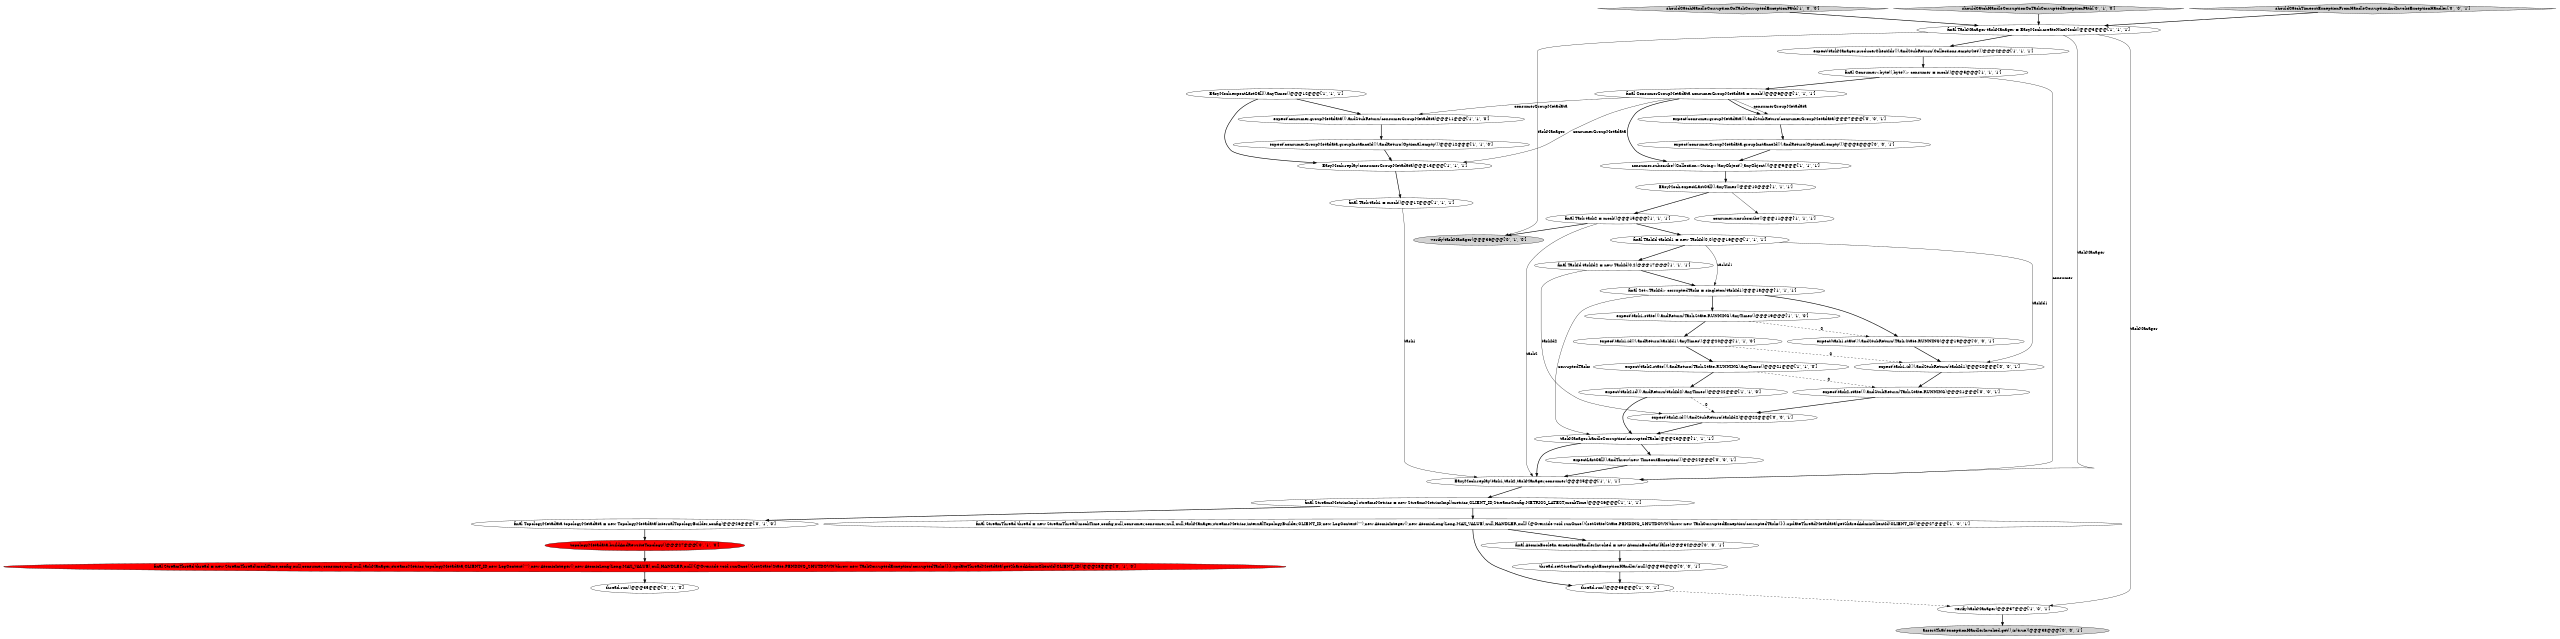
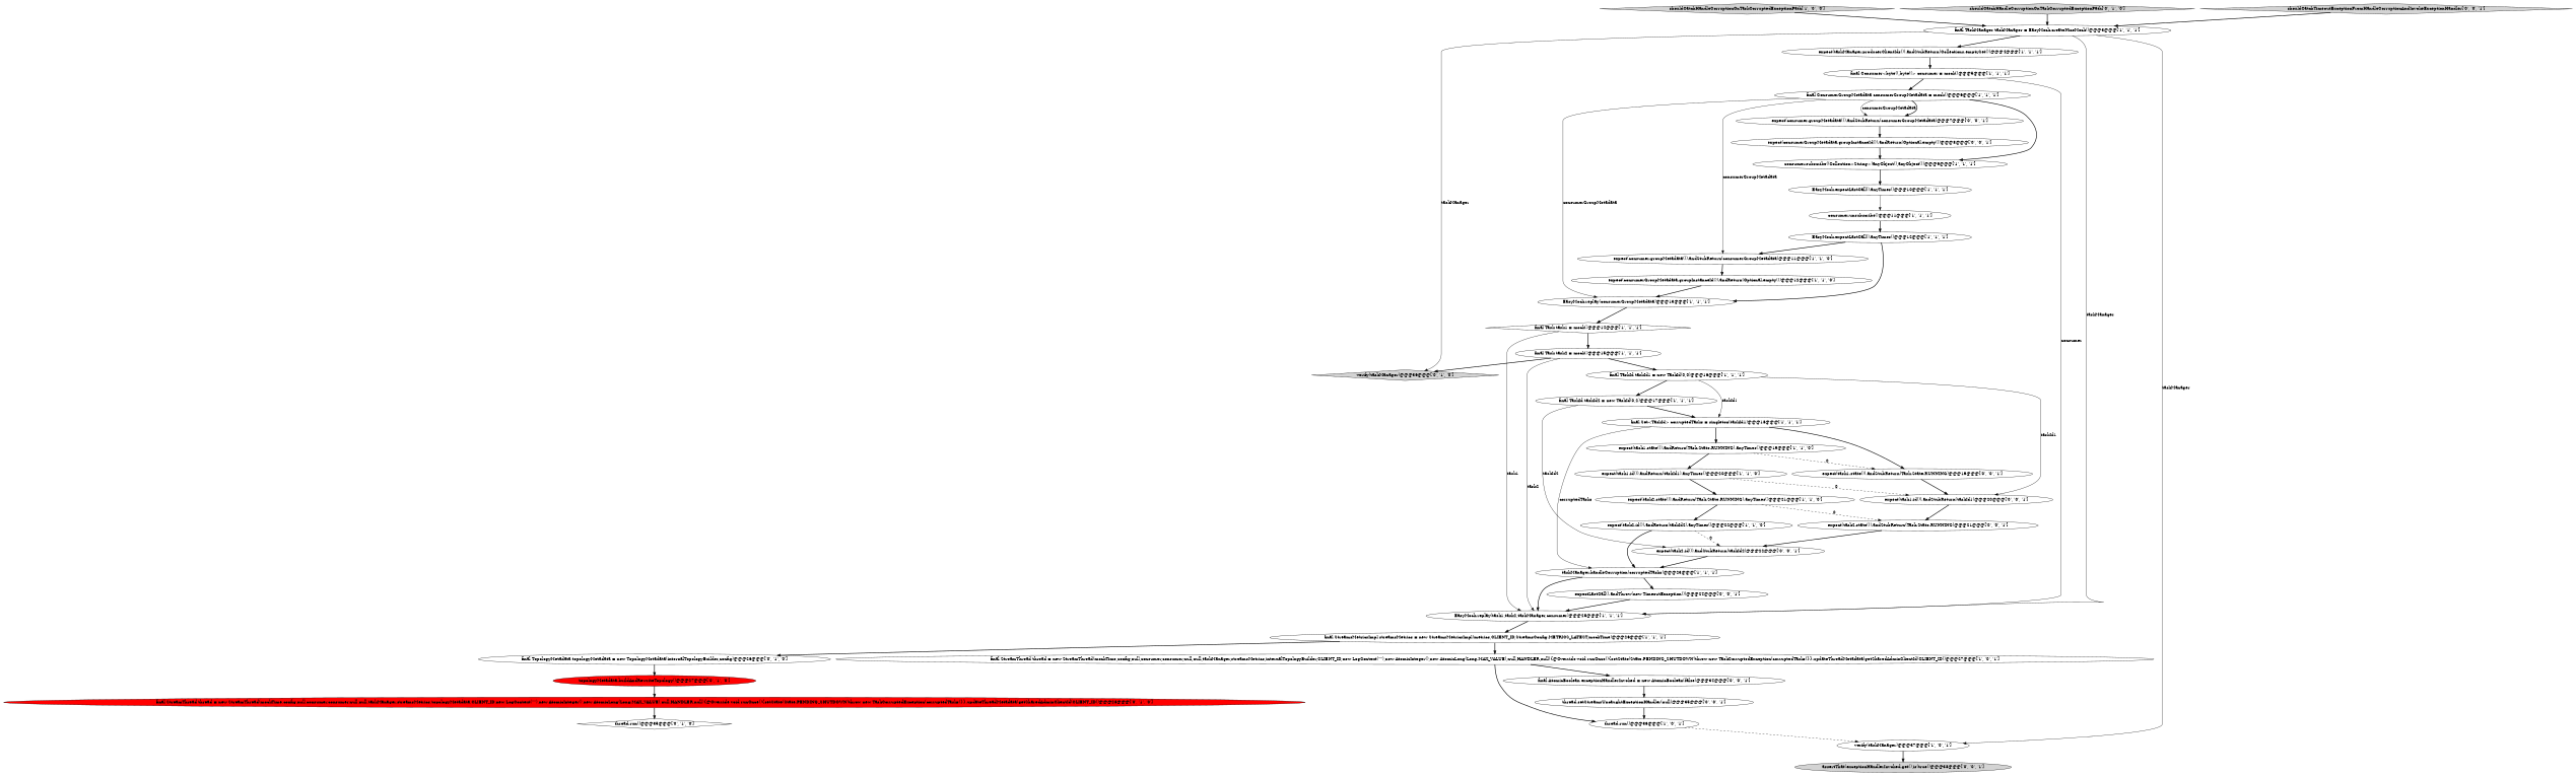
  digraph {
    node [fillcolor=white shape=ellipse style=filled]
    edge [style=bold]
    n1 [label="expect(taskManager.producerClientIds()).andStubReturn(Collections.emptySet())@@@4@@@['1', '1', '1']"]
    n2 [label="final Consumer<byte((,byte((> consumer = mock()@@@5@@@['1', '1', '1']"]
    n3 [label="EasyMock.replay(task1,task2,taskManager,consumer)@@@25@@@['1', '1', '1']"]
    n4 [label="final ConsumerGroupMetadata consumerGroupMetadata = mock()@@@6@@@['1', '1', '1']"]
    n5 [label="consumer.unsubscribe()@@@11@@@['1', '1', '1']"]
    n6 [label="EasyMock.expectLastCall().anyTimes()@@@12@@@['1', '1', '1']"]
    n7 [label="EasyMock.replay(consumerGroupMetadata)@@@13@@@['1', '1', '1']"]
    n8 [label="expect(consumer.groupMetadata()).andStubReturn(consumerGroupMetadata)@@@11@@@['1', '1', '0']"]
-   n9 [label="final Task task1 = mock()@@@14@@@['1', '1', '1']"]
+   n9 [label="final Task task1 = mock()@@@14@@@['1', '1', '1']" shape=diamond]
    n10 [label="final Task task2 = mock()@@@15@@@['1', '1', '1']"]
    n11 [label="final StreamsMetricsImpl streamsMetrics = new StreamsMetricsImpl(metrics,CLIENT_ID,StreamsConfig.METRICS_LATEST,mockTime)@@@26@@@['1', '1', '1']"]
    n12 [label="final TaskId taskId1 = new TaskId(0,0)@@@16@@@['1', '1', '1']"]
-   n13 [fillcolor=lightgray label="verify(taskManager)@@@36@@@['0', '1', '0']"]
+   n13 [fillcolor=lightgray label="verify(taskManager)@@@36@@@['0', '1', '0']" shape=diamond]
    n14 [label="final Set<TaskId> corruptedTasks = singleton(taskId1)@@@18@@@['1', '1', '1']"]
    n15 [label="expect(task1.state()).andReturn(Task.State.RUNNING).anyTimes()@@@19@@@['1', '1', '0']"]
    n16 [label="taskManager.handleCorruption(corruptedTasks)@@@23@@@['1', '1', '1']"]
    n17 [label="expect(task1.state()).andStubReturn(Task.State.RUNNING)@@@19@@@['0', '0', '1']"]
    n18 [label="expect(task1.id()).andReturn(taskId1).anyTimes()@@@20@@@['1', '1', '0']"]
    n19 [label="expectLastCall().andThrow(new TimeoutException())@@@24@@@['0', '0', '1']"]
    n20 [label="expect(task1.id()).andStubReturn(taskId1)@@@20@@@['0', '0', '1']"]
    n21 [label="expect(task2.state()).andReturn(Task.State.RUNNING).anyTimes()@@@21@@@['1', '1', '0']"]
    n22 [label="expect(task2.state()).andStubReturn(Task.State.RUNNING)@@@21@@@['0', '0', '1']"]
    n23 [label="expect(task2.id()).andReturn(taskId2).anyTimes()@@@22@@@['1', '1', '0']"]
    n24 [label="expect(task2.id()).andStubReturn(taskId2)@@@22@@@['0', '0', '1']"]
    n25 [label="expect(consumerGroupMetadata.groupInstanceId()).andReturn(Optional.empty())@@@12@@@['1', '1', '0']"]
    n26 [label="consumer.subscribe((Collection<String>)anyObject(),anyObject())@@@9@@@['1', '1', '1']"]
    n27 [label="expect(consumer.groupMetadata()).andStubReturn(consumerGroupMetadata)@@@7@@@['0', '0', '1']"]
    n28 [label="EasyMock.expectLastCall().anyTimes()@@@10@@@['1', '1', '1']"]
    n29 [label="expect(consumerGroupMetadata.groupInstanceId()).andReturn(Optional.empty())@@@8@@@['0', '0', '1']"]
    n30 [label="final AtomicBoolean exceptionHandlerInvoked = new AtomicBoolean(false)@@@34@@@['0', '0', '1']"]
    n31 [label="thread.setStreamsUncaughtExceptionHandler(null)@@@35@@@['0', '0', '1']"]
    n32 [label="thread.run()@@@36@@@['1', '0', '1']"]
    n33 [label="final TopologyMetadata topologyMetadata = new TopologyMetadata(internalTopologyBuilder,config)@@@26@@@['0', '1', '0']"]
    n34 [fillcolor=red label="topologyMetadata.buildAndRewriteTopology()@@@27@@@['0', '1', '0']"]
    n35 [fillcolor=red label="final StreamThread thread = new StreamThread(mockTime,config,null,consumer,consumer,null,null,taskManager,streamsMetrics,topologyMetadata,CLIENT_ID,new LogContext(\"\"),new AtomicInteger(),new AtomicLong(Long.MAX_VALUE),null,HANDLER,null){@Override void runOnce(){setState(State.PENDING_SHUTDOWN)throw new TaskCorruptedException(corruptedTasks)}}.updateThreadMetadata(getSharedAdminClientId(CLIENT_ID))@@@28@@@['0', '1', '0']"]
    n36 [fillcolor=lightgray label="assertThat(exceptionHandlerInvoked.get(),is(true))@@@38@@@['0', '0', '1']"]
    n37 [label="final TaskId taskId2 = new TaskId(0,2)@@@17@@@['1', '1', '1']"]
    n38 [fillcolor=lightgray label="shouldCatchHandleCorruptionOnTaskCorruptedExceptionPath['1', '0', '0']" shape=diamond]
    n39 [label="final TaskManager taskManager = EasyMock.createNiceMock()@@@3@@@['1', '1', '1']"]
    n40 [label="verify(taskManager)@@@37@@@['1', '0', '1']"]
    n41 [label="final StreamThread thread = new StreamThread(mockTime,config,null,consumer,consumer,null,null,taskManager,streamsMetrics,internalTopologyBuilder,CLIENT_ID,new LogContext(\"\"),new AtomicInteger(),new AtomicLong(Long.MAX_VALUE),null,HANDLER,null){@Override void runOnce(){setState(State.PENDING_SHUTDOWN)throw new TaskCorruptedException(corruptedTasks)}}.updateThreadMetadata(getSharedAdminClientId(CLIENT_ID))@@@27@@@['1', '0', '1']"]
    n42 [fillcolor=lightgray label="shouldCatchHandleCorruptionOnTaskCorruptedExceptionPath['0', '1', '0']" shape=diamond]
    n43 [fillcolor=lightgray label="shouldCatchTimeoutExceptionFromHandleCorruptionAndInvokeExceptionHandler['0', '0', '1']" shape=diamond]
-   n44 [label="thread.run()@@@35@@@['0', '1', '0']"]
+   n44 [label="thread.run()@@@35@@@['0', '1', '0']" shape=diamond]
    n1 -> n2
    n2 -> n3 [label=consumer style=solid]
    n2 -> n4
    n3 -> n11
    n4 -> n7 [label=consumerGroupMetadata style=solid]
    n4 -> n8 [label=consumerGroupMetadata style=solid]
    n4 -> n26
    n4 -> n27 [label=consumerGroupMetadata style=solid]
    n4 -> n27
+   n5 -> n6
    n6 -> n7
    n6 -> n8
    n7 -> n9
    n8 -> n25
    n9 -> n3 [label=task1 style=solid]
-   n28 -> n10
+   n9 -> n10
    n10 -> n3 [label=task2 style=solid]
    n10 -> n12
    n10 -> n13
    n11 -> n33
    n11 -> n41
    n12 -> n14 [label=taskId1 style=solid]
    n12 -> n20 [label=taskId1 style=solid]
    n12 -> n37
    n14 -> n15
    n14 -> n16 [label=corruptedTasks style=solid]
    n14 -> n17
    n15 -> n17 [label=0 style=dashed]
    n15 -> n18
    n16 -> n3
    n16 -> n19
    n17 -> n20
    n18 -> n20 [label=0 style=dashed]
    n18 -> n21
    n19 -> n3
    n20 -> n22
    n21 -> n22 [label=0 style=dashed]
    n21 -> n23
    n22 -> n24
    n23 -> n16
    n23 -> n24 [label=0 style=dashed]
    n24 -> n16
    n25 -> n7
    n26 -> n28
    n27 -> n29
    n28 -> n5 [style=solid]
    n29 -> n26
    n30 -> n31
    n31 -> n32
    n32 -> n40 [style=dashed]
    n33 -> n34
    n34 -> n35
    n35 -> n44
    n37 -> n14
    n37 -> n24 [label=taskId2 style=solid]
    n38 -> n39
    n39 -> n1
    n39 -> n3 [label=taskManager style=solid]
    n39 -> n13 [label=taskManager style=solid]
    n39 -> n40 [label=taskManager style=solid]
    n40 -> n36
    n41 -> n30
    n41 -> n32
    n42 -> n39
    n43 -> n39
  }
